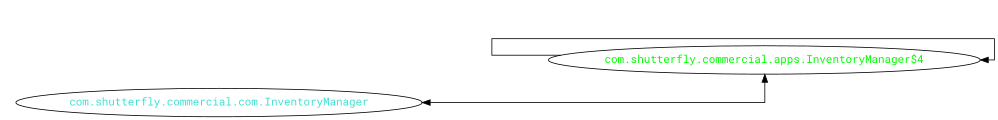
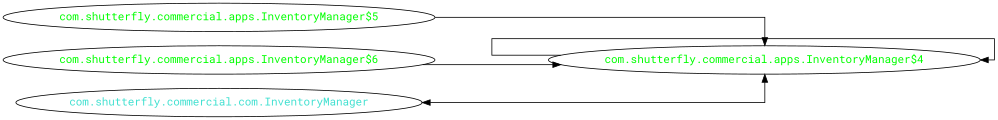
  digraph {
    concentrate=true
    fontname="Roboto Mono"
    rankdir=LR
    ranksep=2.0
    splines=ortho
    node [fontcolor=green fontname="Roboto Mono"]
    edge [fontname="Roboto Mono"]
    "com.shutterfly.commercial.apps.InventoryManager$4"
+   "com.shutterfly.commercial.apps.InventoryManager$5"
+   "com.shutterfly.commercial.apps.InventoryManager$6"
    n4 [fontcolor=turquoise label="com.shutterfly.commercial.com.InventoryManager"]
    "com.shutterfly.commercial.apps.InventoryManager$4" -> "com.shutterfly.commercial.apps.InventoryManager$4"
+   "com.shutterfly.commercial.apps.InventoryManager$5" -> "com.shutterfly.commercial.apps.InventoryManager$4"
+   "com.shutterfly.commercial.apps.InventoryManager$6" -> "com.shutterfly.commercial.apps.InventoryManager$4"
    n4 -> "com.shutterfly.commercial.apps.InventoryManager$4" [dir=both]
  }
